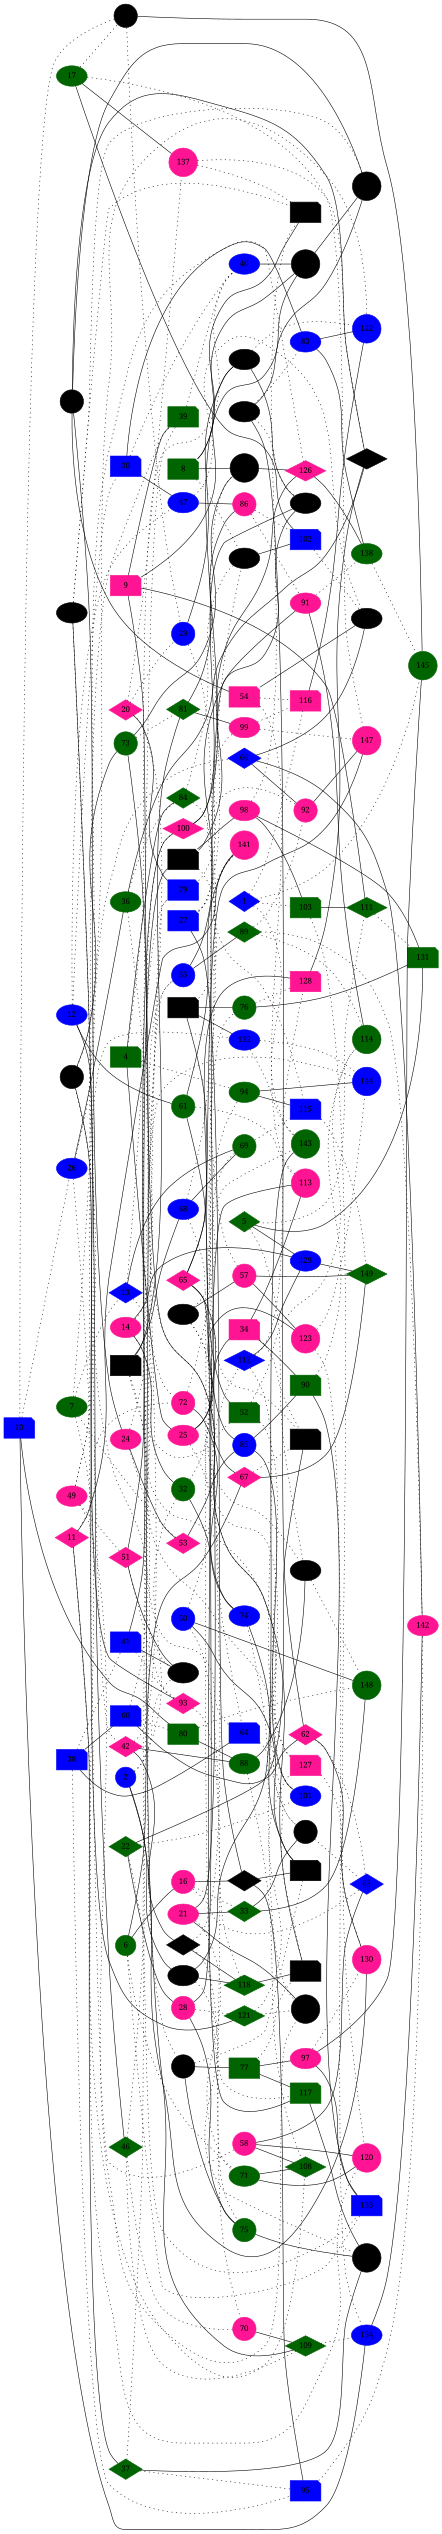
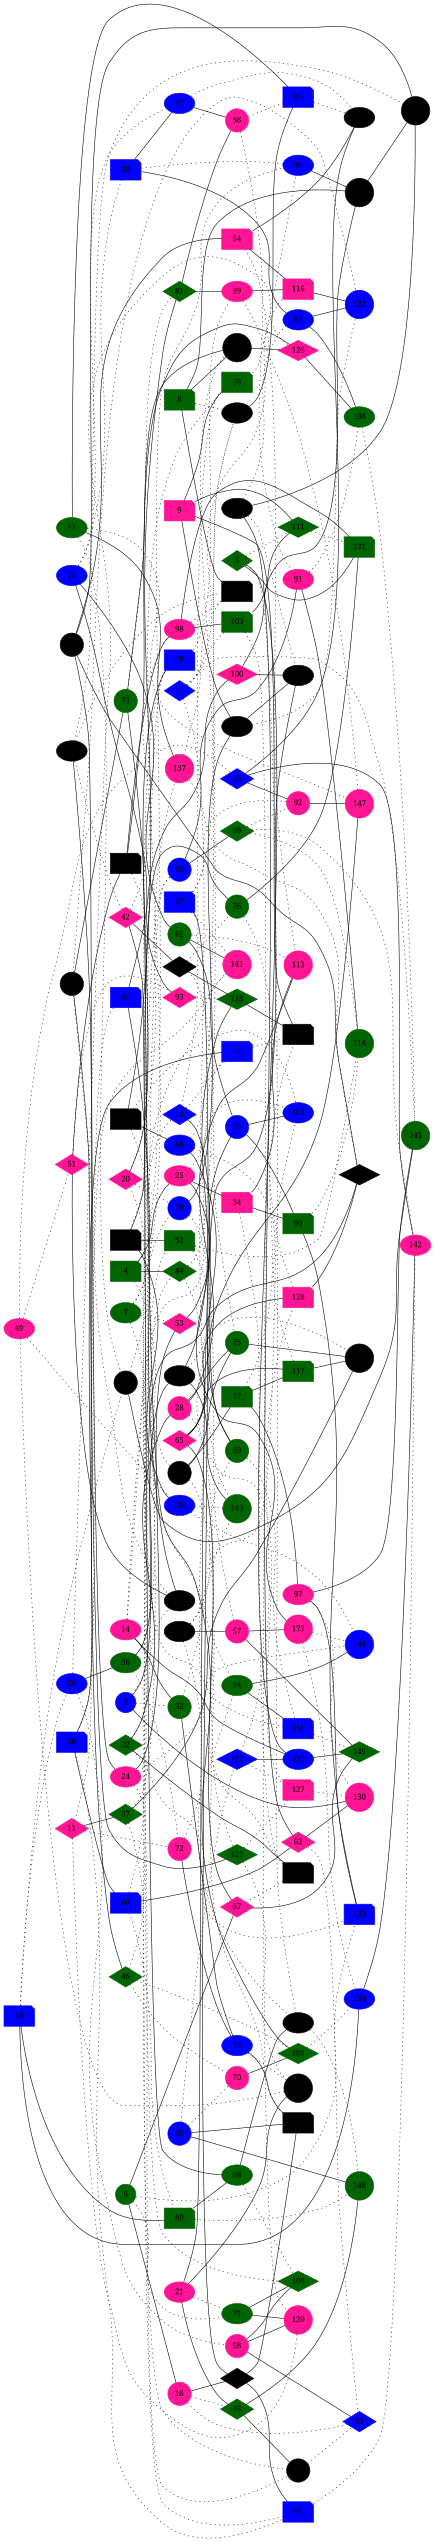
  graph {
    fontname="Noto Serif"
    rankdir=LR
    node [color=darkgreen fontname="Noto Serif" shape=circle style=filled]
    edge [fontname="Noto Serif" style=solid]
    1 [color=blue shape=diamond]
    103 [shape=note]
    116 [color=deeppink shape=note]
    143
    145
    111 [shape=diamond]
    120 [color=deeppink]
    122 [color=blue]
    2 [color=blue]
    31 [color=black shape=ellipse]
    32
    106 [color=black shape=ellipse]
    130 [color=deeppink]
    118 [shape=diamond]
    136 [color=black]
    74 [color=blue shape=ellipse]
    3 [color=black shape=note]
    52 [shape=note]
    76
    132 [color=blue shape=ellipse]
    141 [color=deeppink]
    114
    127 [color=deeppink shape=note]
    131 [shape=note]
    128 [color=deeppink shape=note]
    144 [color=blue]
    4 [shape=note]
    25 [color=deeppink shape=ellipse]
    40 [color=blue shape=ellipse]
    84 [shape=diamond]
    94 [shape=ellipse]
    64 [color=blue shape=note]
    34 [color=deeppink shape=note]
-   123 [color=deeppink]
+   123 [color=deeppink label=173]
    107 [color=black]
    96 [color=black shape=ellipse]
    140 [color=black shape=note]
    115 [color=blue shape=note]
    5 [shape=diamond]
    105 [color=black shape=ellipse]
    129 [color=blue shape=ellipse]
    148
    149 [shape=diamond]
    16 [color=deeppink]
    6
    67 [color=deeppink shape=diamond]
    71 [shape=ellipse]
    133 [color=blue shape=note]
    33 [shape=diamond]
    44 [color=black shape=diamond]
    63 [color=blue shape=diamond]
    108 [shape=diamond]
    7 [shape=ellipse]
    13 [color=blue shape=diamond]
    39 [shape=note]
    53 [color=deeppink shape=diamond]
    69
    85 [color=blue]
    8 [shape=note]
    104 [color=black]
    139 [color=black shape=note]
    102 [color=blue shape=note]
    126 [color=deeppink shape=diamond]
    110 [color=black]
    9 [color=deeppink shape=note]
    82 [color=black shape=ellipse]
    125 [color=black shape=note]
    119 [color=black shape=ellipse]
    10 [color=blue shape=note]
    23 [color=black]
    26 [color=blue shape=ellipse]
    80 [shape=note]
    134 [color=blue shape=ellipse]
    29 [color=blue]
    36 [shape=ellipse]
    58 [color=deeppink]
    88 [shape=ellipse]
    142 [color=deeppink shape=ellipse]
    11 [color=deeppink shape=diamond]
    37 [shape=diamond]
    72 [color=deeppink]
    79 [color=blue shape=note]
    95 [color=blue shape=note]
    12 [color=blue shape=ellipse]
    30 [color=blue shape=note]
    47 [color=blue shape=ellipse]
    61
    93 [color=deeppink shape=diamond]
    83 [color=blue shape=ellipse]
    86 [color=deeppink]
    124 [color=black shape=ellipse]
    113 [color=deeppink]
    14 [color=deeppink shape=ellipse]
    55 [color=blue]
    89 [shape=diamond]
    91 [color=deeppink shape=ellipse]
    15 [color=black]
    24 [color=deeppink shape=ellipse]
    54 [color=deeppink shape=note]
    146 [color=black shape=diamond]
    35 [color=black]
    87 [color=black shape=note]
    17 [shape=ellipse]
    137 [color=deeppink]
    147 [color=deeppink]
    18 [color=black shape=ellipse]
    62 [color=deeppink shape=diamond]
    138 [shape=ellipse]
    19 [color=black shape=ellipse]
    42 [color=deeppink shape=diamond]
    46 [shape=diamond]
    100 [color=deeppink shape=diamond]
    59 [color=black shape=diamond]
    70 [color=deeppink]
    109 [shape=diamond]
    20 [color=deeppink shape=diamond]
    57 [color=deeppink]
    99 [color=deeppink shape=ellipse]
    21 [color=deeppink shape=ellipse]
    135 [color=black]
    22 [shape=diamond]
    28 [color=deeppink]
    101 [color=blue shape=ellipse]
    75
    121 [shape=diamond]
    90 [shape=note]
    27 [color=blue shape=note]
    92 [color=deeppink]
    38 [color=blue shape=note]
    41 [color=blue shape=note]
    60 [color=blue shape=note]
    43 [color=black shape=ellipse]
    45 [color=black]
    73
    81 [shape=diamond]
    48 [color=black shape=note]
    56 [color=black]
    68 [color=blue shape=ellipse]
    77 [shape=note]
    117 [shape=note]
    49 [color=deeppink shape=ellipse]
    51 [color=deeppink shape=diamond]
    66 [color=blue shape=diamond]
    78 [color=black shape=note]
    50 [color=blue]
    112 [color=blue shape=diamond]
    98 [color=deeppink shape=ellipse]
    97 [color=deeppink shape=ellipse]
    65 [color=deeppink shape=diamond]
    1 -- 103 [style=dotted]
    1 -- 116 [style=dotted]
    1 -- 143 [style=dotted]
    1 -- 145 [style=dotted]
    103 -- 111
    103 -- 120 [style=dotted]
    116 -- 122
    111 -- 131 [style=dotted]
    2 -- 31
    2 -- 32 [style=dotted]
    2 -- 106 [style=dotted]
    2 -- 130
    31 -- 143
    31 -- 118
    31 -- 136 [style=dotted]
    32 -- 143 [style=dotted]
    32 -- 74
    118 -- 125
    74 -- 87
    74 -- 135 [style=dotted]
    3 -- 52
    3 -- 76
    3 -- 132
    3 -- 141 [style=dotted]
    52 -- 114 [style=dotted]
    52 -- 127 [style=dotted]
    76 -- 131
    76 -- 128 [style=dotted]
    132 -- 143 [style=dotted]
    132 -- 144 [style=dotted]
    127 -- 130 [style=dotted]
    128 -- 146
    4 -- 25
    4 -- 40 [style=dotted]
    4 -- 84
    4 -- 94 [style=dotted]
    25 -- 64 [style=dotted]
    25 -- 34
    25 -- 123
    40 -- 107
    84 -- 96 [style=dotted]
    84 -- 140 [style=dotted]
    94 -- 144
    94 -- 115
    64 -- 125 [style=dotted]
    34 -- 140 [style=dotted]
    34 -- 113
    34 -- 90
    123 -- 144 [style=dotted]
    123 -- 134 [style=dotted]
    107 -- 110
    96 -- 102
    115 -- 149 [style=dotted]
    5 -- 111 [style=dotted]
    5 -- 131
    5 -- 105 [style=dotted]
    5 -- 129
    105 -- 148 [style=dotted]
    129 -- 149
    16 -- 33 [style=dotted]
    16 -- 44
    16 -- 63 [style=dotted]
    6 -- 16
    6 -- 67
    6 -- 71 [style=dotted]
    6 -- 133 [style=dotted]
    67 -- 140 [style=dotted]
    67 -- 149
    71 -- 120
    71 -- 108
    33 -- 148
    33 -- 35
    44 -- 95
    44 -- 87
    7 -- 108 [style=dotted]
    7 -- 13 [style=dotted]
    7 -- 39 [style=dotted]
    7 -- 53 [style=dotted]
    13 -- 64 [style=dotted]
    13 -- 39 [style=dotted]
    13 -- 69
    39 -- 40 [style=dotted]
    53 -- 85
    69 -- 115 [style=dotted]
    85 -- 101
    85 -- 90
    8 -- 107
    8 -- 96 [style=dotted]
    8 -- 104
    8 -- 139
    104 -- 126
    102 -- 124 [style=dotted]
    126 -- 138
    9 -- 111
    9 -- 39
    9 -- 82
    9 -- 125
    82 -- 122 [style=dotted]
    82 -- 119
    10 -- 23 [style=dotted]
    10 -- 26 [style=dotted]
    10 -- 80
    10 -- 134
    23 -- 145
    23 -- 29 [style=dotted]
    26 -- 126 [style=dotted]
    26 -- 36
    26 -- 58 [style=dotted]
    80 -- 148 [style=dotted]
    80 -- 88
    134 -- 142
    29 -- 82
    29 -- 57 [style=dotted]
    36 -- 84 [style=dotted]
    36 -- 72 [style=dotted]
    36 -- 146
    58 -- 120
    58 -- 63
    58 -- 108
    88 -- 105
    88 -- 108 [style=dotted]
    11 -- 120 [style=dotted]
-   11 -- 141
+   11 -- 141 [style=dotted]
    11 -- 37
    11 -- 72 [style=dotted]
    37 -- 136
    37 -- 79 [style=dotted]
    37 -- 95 [style=dotted]
    72 -- 74
    72 -- 94 [style=dotted]
    79 -- 99 [style=dotted]
    95 -- 142 [style=dotted]
    12 -- 30 [style=dotted]
    12 -- 47 [style=dotted]
    12 -- 61
    12 -- 93
    30 -- 40 [style=dotted]
    30 -- 47
    30 -- 83
    47 -- 86
    47 -- 124 [style=dotted]
    61 -- 141
    61 -- 85
    61 -- 113 [style=dotted]
    93 -- 118 [style=dotted]
    83 -- 122
    83 -- 138
    86 -- 102 [style=dotted]
    86 -- 91 [style=dotted]
    14 -- 32
    14 -- 52 [style=dotted]
    14 -- 129
    14 -- 55 [style=dotted]
    55 -- 89
    55 -- 91
    89 -- 114 [style=dotted]
    89 -- 142 [style=dotted]
    89 -- 92 [style=dotted]
    91 -- 114
    91 -- 138 [style=dotted]
    15 -- 110
    15 -- 24
    15 -- 54
    15 -- 146
    24 -- 144 [style=dotted]
    24 -- 53
    24 -- 35 [style=dotted]
-   54 -- 116 [style=dotted]
+   54 -- 116
    54 -- 124
    54 -- 113 [style=dotted]
    35 -- 63 [style=dotted]
    17 -- 102
    17 -- 23 [style=dotted]
    17 -- 137
    17 -- 147 [style=dotted]
    137 -- 139 [style=dotted]
    137 -- 146 [style=dotted]
    18 -- 110
    18 -- 119 [style=dotted]
    18 -- 83 [style=dotted]
    18 -- 62
    62 -- 130
    62 -- 63 [style=dotted]
    138 -- 145 [style=dotted]
    19 -- 139 [style=dotted]
    19 -- 110 [style=dotted]
    19 -- 42 [style=dotted]
    19 -- 46
    42 -- 88
-   42 -- 100 [style=dotted]
+   42 -- 98 [style=dotted]
    42 -- 59
    46 -- 55 [style=dotted]
    46 -- 70 [style=dotted]
    46 -- 109 [style=dotted]
    100 -- 107
    100 -- 119
    59 -- 118
    59 -- 76 [style=dotted]
    59 -- 75 [style=dotted]
    70 -- 109
    109 -- 134 [style=dotted]
    20 -- 29 [style=dotted]
    20 -- 79
    20 -- 35 [style=dotted]
    20 -- 137 [style=dotted]
    57 -- 123
    57 -- 149
-   99 -- 116 [style=dotted]
+   99 -- 116
    99 -- 147 [style=dotted]
    21 -- 71 [style=dotted]
    21 -- 33
    21 -- 119
    21 -- 135
    22 -- 140
    22 -- 133 [style=dotted]
    22 -- 28
    22 -- 101 [style=dotted]
    28 -- 113
    28 -- 75
    28 -- 121 [style=dotted]
    75 -- 136
    121 -- 127 [style=dotted]
    121 -- 135 [style=dotted]
    90 -- 114 [style=dotted]
    90 -- 133
    27 -- 141 [style=dotted]
    27 -- 44
    27 -- 104 [style=dotted]
    27 -- 92 [style=dotted]
    92 -- 147
    38 -- 64
    38 -- 95 [style=dotted]
    38 -- 41 [style=dotted]
    38 -- 60
    41 -- 106
    41 -- 93 [style=dotted]
    41 -- 100
    60 -- 80 [style=dotted]
    60 -- 79 [style=dotted]
    60 -- 62
    43 -- 105 [style=dotted]
    43 -- 69 [style=dotted]
    43 -- 57
    43 -- 101 [style=dotted]
    45 -- 122 [style=dotted]
    45 -- 106 [style=dotted]
    45 -- 121
    45 -- 73
    73 -- 104
    73 -- 109
    73 -- 81 [style=dotted]
    81 -- 86
    81 -- 99
    48 -- 101 [style=dotted]
    48 -- 81
    48 -- 56 [style=dotted]
    48 -- 68
    56 -- 87 [style=dotted]
    56 -- 75
    56 -- 77
    68 -- 96 [style=dotted]
    68 -- 69
    68 -- 117 [style=dotted]
    77 -- 125 [style=dotted]
    77 -- 117
    77 -- 97
    117 -- 136
    49 -- 132 [style=dotted]
    49 -- 135 [style=dotted]
    49 -- 51 [style=dotted]
    49 -- 66 [style=dotted]
    51 -- 106
    51 -- 93 [style=dotted]
    51 -- 78
    66 -- 142
    66 -- 124
    66 -- 92
    78 -- 115 [style=dotted]
    78 -- 126
    78 -- 98
    50 -- 148
    50 -- 87
    50 -- 70 [style=dotted]
    50 -- 112 [style=dotted]
    112 -- 127 [style=dotted]
    112 -- 128 [style=dotted]
    112 -- 129
    98 -- 103
    98 -- 131
    98 -- 139 [style=dotted]
    97 -- 145
    97 -- 130 [style=dotted]
    97 -- 133
    65 -- 128
    65 -- 67
    65 -- 147
    65 -- 117
  }
